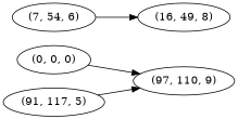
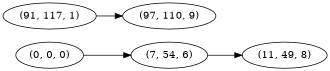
  digraph {
    rankdir=LR
    "(0, 0, 0)"
    "(7, 54, 6)"
-   "(11, 49, 8)" [label="(16, 49, 8)"]
-   "(91, 117, 5)"
+   "(11, 49, 8)"
+   "(91, 117, 5)" [label="(91, 117, 1)"]
    "(97, 110, 9)"
-   "(0, 0, 0)" -> "(97, 110, 9)"
+   "(0, 0, 0)" -> "(7, 54, 6)"
    "(7, 54, 6)" -> "(11, 49, 8)"
    "(91, 117, 5)" -> "(97, 110, 9)"
  }
